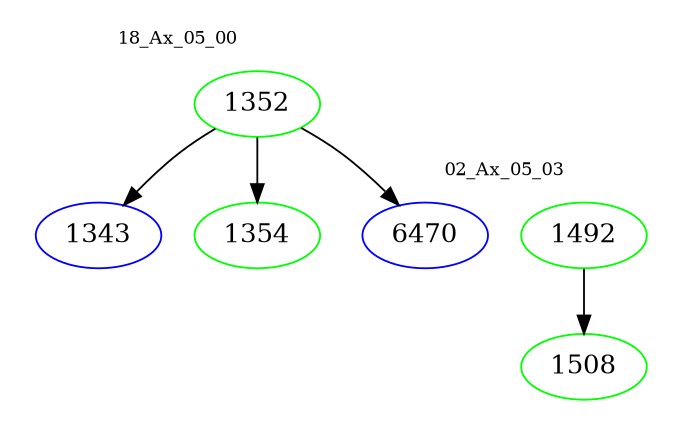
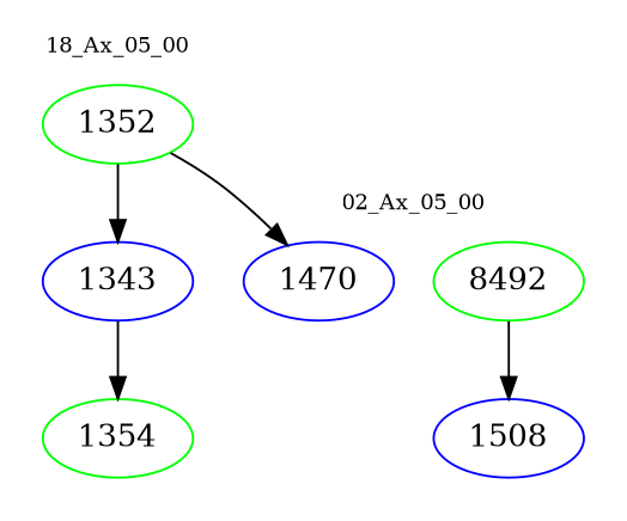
  digraph {
    node [color=green]
    edge [color=black]
    n1 [label=1352]
    n2 [color=blue label=1343]
    n3 [label=1354]
-   n4 [label=1492]
-   n5 [color=blue label=6470]
-   n6 [label=1508]
+   n4 [label=8492]
+   n5 [color=blue label=1470]
+   n6 [color=blue label=1508]
    subgraph cluster_1 {
      color=white
      fontsize=10
      label="18_Ax_05_00"
      n1
      n2
      n3
    }
    subgraph cluster_2 {
      color=white
      fontsize=10
-     label="02_Ax_05_03"
+     label="02_Ax_05_00"
      n4
      n5
      n6
    }
    n1 -> n2
-   n1 -> n3
+   n2 -> n3
    n1 -> n5
    n4 -> n6
  }
